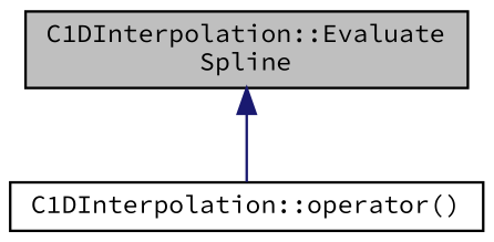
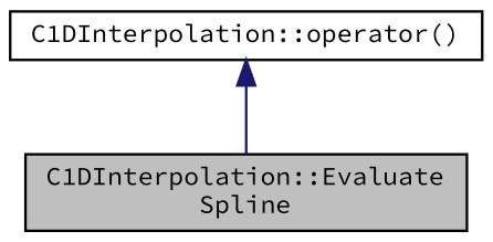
  digraph {
    rankdir=TB
    fontname="Source Code Pro"
    node [color=black fontname="Source Code Pro" fontsize=10 shape=record style=filled]
    n1 [fillcolor=grey75 fontcolor=black height=0.2 label="C1DInterpolation::Evaluate\lSpline" width=0.4]
    n2 [fillcolor=white height=0.2 label="C1DInterpolation::operator()" width=0.4]
-   n1 -> n2 [color=midnightblue dir=back fontname="Source Code Pro" fontsize=10 labelfontname=Helvetica labelfontsize=10 style=solid]
+   n2 -> n1 [color=midnightblue dir=back fontname="Source Code Pro" fontsize=10 labelfontname=Helvetica labelfontsize=10 style=solid]
  }
